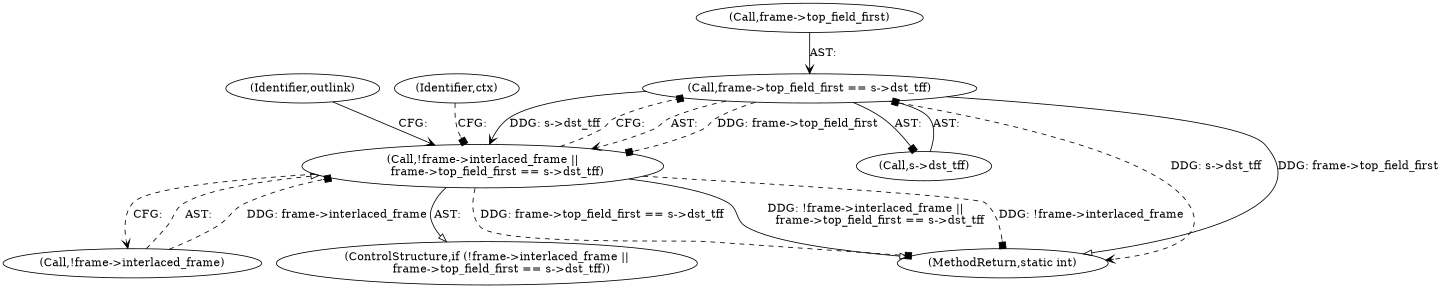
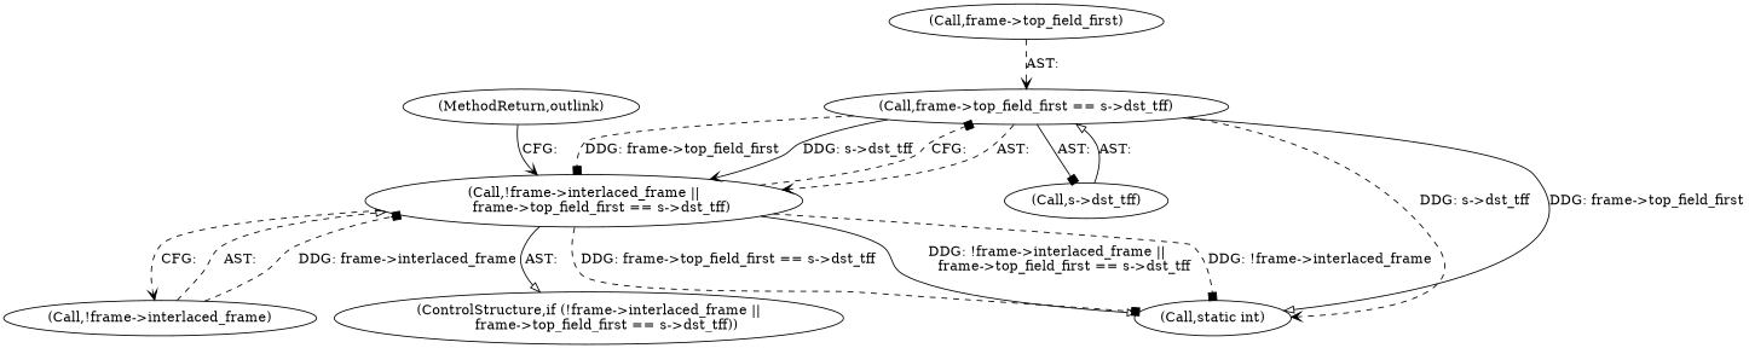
  digraph {
    edge [arrowhead=box style=dashed]
    n1 [label="(Call,frame->top_field_first == s->dst_tff)"]
    n2 [label="(Call,!frame->interlaced_frame ||\n        frame->top_field_first == s->dst_tff)"]
    n3 [label="(Call,s->dst_tff)"]
-   n4 [label="(MethodReturn,static int)"]
+   n4 [label="(Call,static int)"]
    n5 [label="(Call,!frame->interlaced_frame)"]
    n6 [label="(ControlStructure,if (!frame->interlaced_frame ||\n        frame->top_field_first == s->dst_tff))"]
    n7 [label="(Call,frame->top_field_first)"]
-   n8 [label="(Identifier,outlink)"]
-   n9 [label="(Identifier,ctx)"]
+   n8 [label="(MethodReturn,outlink)"]
    n1 -> n2 [arrowhead=vee label="AST: "]
    n1 -> n2 [label="DDG: frame->top_field_first"]
    n1 -> n2 [arrowhead=vee label="DDG: s->dst_tff" style=solid]
    n1 -> n3 [label="AST: " style=solid]
    n1 -> n4 [arrowhead=vee label="DDG: s->dst_tff"]
    n1 -> n4 [arrowhead=onormal label="DDG: frame->top_field_first" style=solid]
    n2 -> n1 [label="CFG: "]
    n2 -> n4 [arrowhead=onormal label="DDG: !frame->interlaced_frame ||\n        frame->top_field_first == s->dst_tff" style=solid]
    n2 -> n4 [label="DDG: !frame->interlaced_frame"]
    n2 -> n4 [label="DDG: frame->top_field_first == s->dst_tff"]
    n2 -> n5 [arrowhead=vee label="CFG: "]
    n2 -> n6 [arrowhead=onormal label="AST: " style=solid]
-   n3 -> n1 [label="AST: " style=solid]
+   n3 -> n1 [arrowhead=onormal label="AST: " style=solid]
    n5 -> n2 [arrowhead=onormal label="AST: "]
    n5 -> n2 [label="DDG: frame->interlaced_frame"]
-   n7 -> n1 [arrowhead=vee label="AST: " style=solid]
+   n7 -> n1 [arrowhead=vee label="AST: "]
    n8 -> n2 [arrowhead=vee label="CFG: " style=solid]
-   n9 -> n2 [label="CFG: "]
  }
